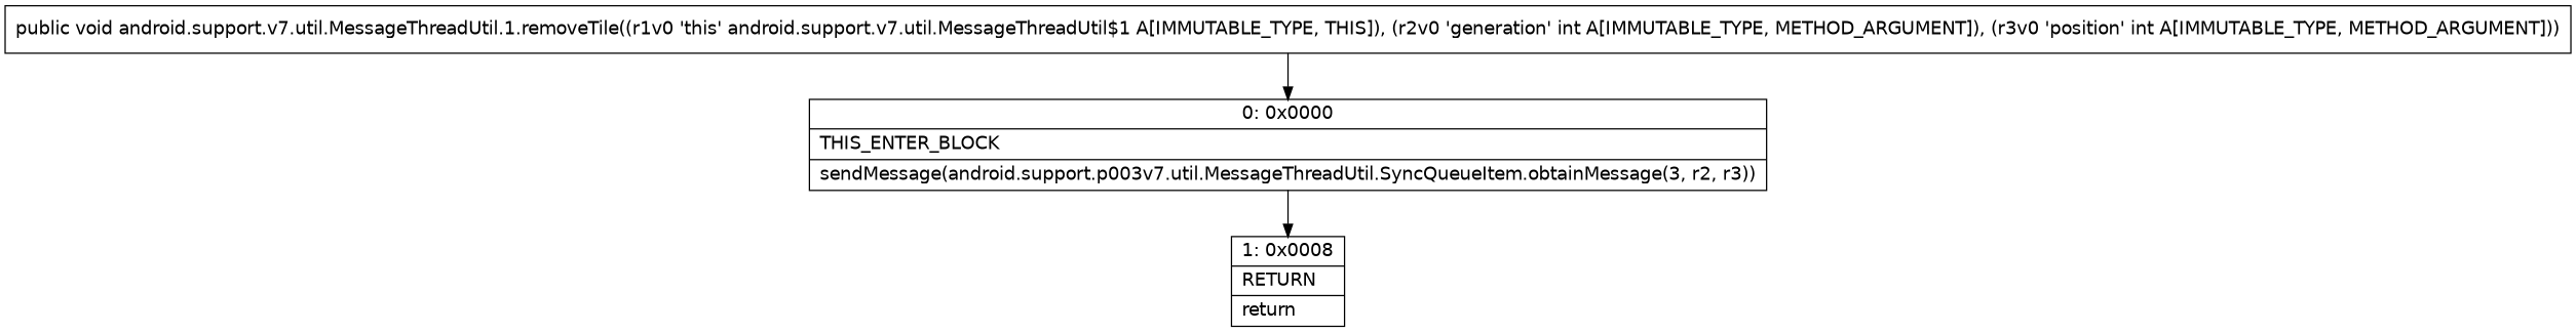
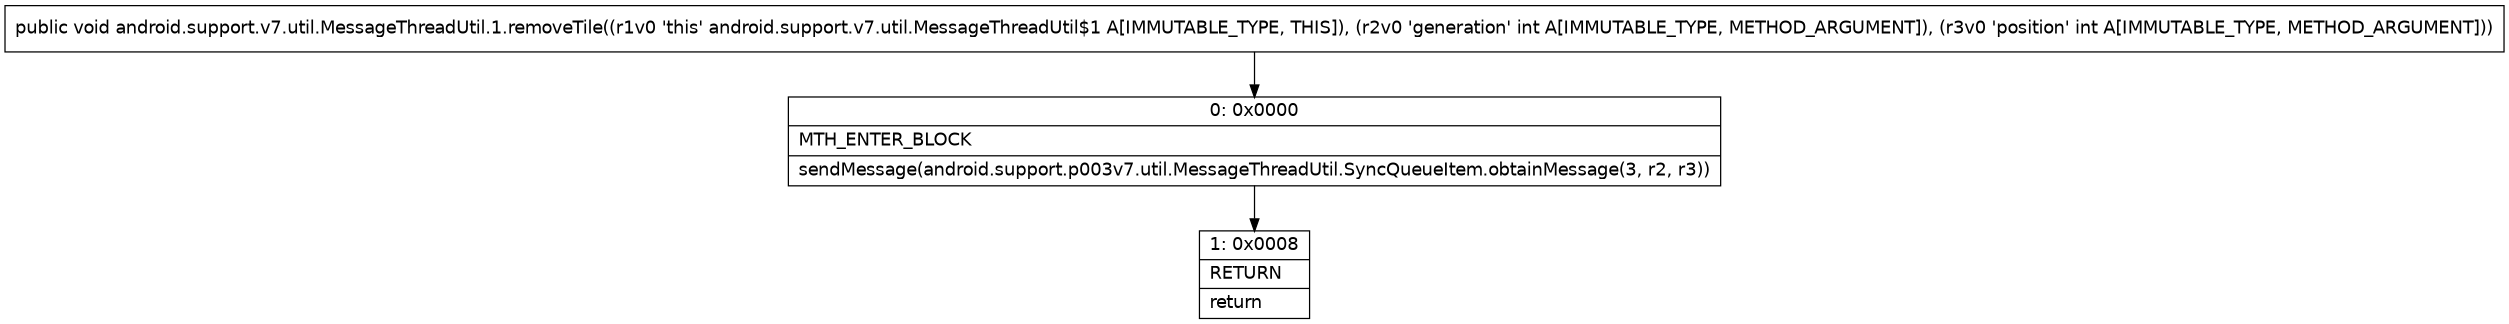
  digraph {
    fontname="DejaVu Sans"
    node [shape=record fontname="DejaVu Sans"]
    edge [fontname="DejaVu Sans"]
-   n1 [label="{0\:\ 0x0000|THIS_ENTER_BLOCK\l|sendMessage(android.support.p003v7.util.MessageThreadUtil.SyncQueueItem.obtainMessage(3, r2, r3))\l}"]
+   n1 [label="{0\:\ 0x0000|MTH_ENTER_BLOCK\l|sendMessage(android.support.p003v7.util.MessageThreadUtil.SyncQueueItem.obtainMessage(3, r2, r3))\l}"]
    n2 [label="{1\:\ 0x0008|RETURN\l|return\l}"]
    n3 [label="{public void android.support.v7.util.MessageThreadUtil.1.removeTile((r1v0 'this' android.support.v7.util.MessageThreadUtil$1 A[IMMUTABLE_TYPE, THIS]), (r2v0 'generation' int A[IMMUTABLE_TYPE, METHOD_ARGUMENT]), (r3v0 'position' int A[IMMUTABLE_TYPE, METHOD_ARGUMENT])) }"]
    n1 -> n2
    n3 -> n1
  }
